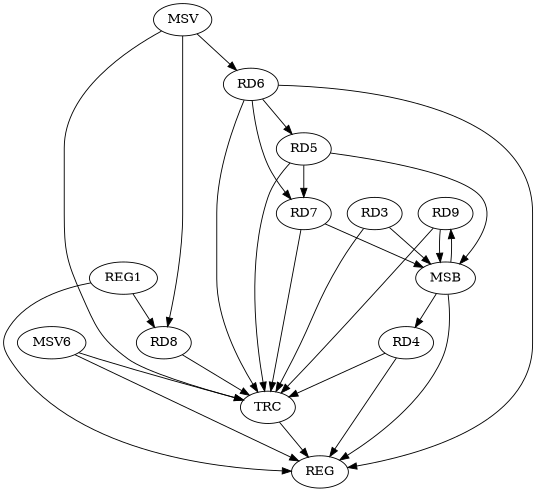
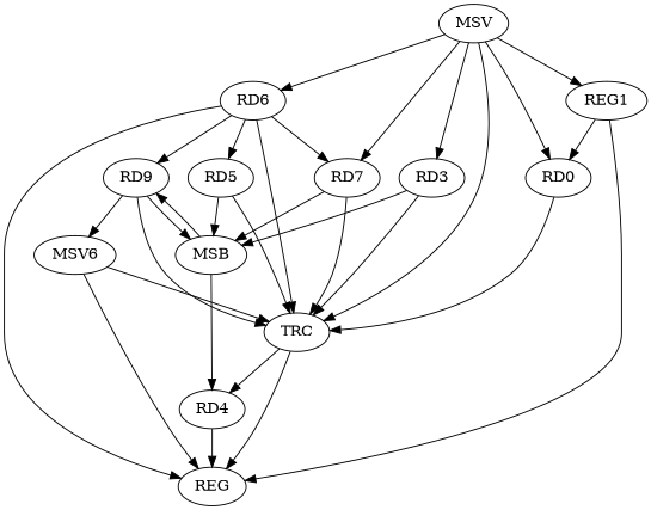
  strict digraph {
    n1 [label=RD9]
    n2 [label=MSB]
    n3 [label=TRC]
    n4 [label=MSV6]
    n5 [label=RD4]
    n6 [label=REG]
    n7 [label=RD3]
    n8 [label=RD5]
    n9 [label=RD6]
    n10 [label=RD7]
-   n11 [label=RD8]
+   n11 [label=RD0]
    n12 [label=MSV]
    n13 [label=REG1]
    n1 -> n2
    n1 -> n3
+   n1 -> n4
    n2 -> n1
    n2 -> n5
-   n2 -> n6
    n3 -> n6
    n4 -> n3
    n4 -> n6
-   n5 -> n3
+   n3 -> n5
    n5 -> n6
    n7 -> n2
    n7 -> n3
    n8 -> n2
    n8 -> n3
+   n9 -> n1
    n9 -> n3
    n9 -> n6
    n9 -> n8
    n9 -> n10
    n10 -> n2
    n10 -> n3
    n11 -> n3
    n12 -> n3
+   n12 -> n7
    n12 -> n9
-   n8 -> n10
+   n12 -> n10
    n12 -> n11
+   n12 -> n13
    n13 -> n6
    n13 -> n11
  }
